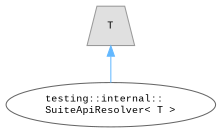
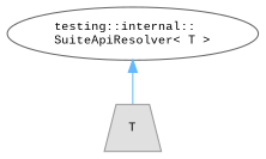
  digraph {
    rankdir=TB
    fontname="Liberation Mono"
    node [fontname="Liberation Mono" fontsize=10 style=filled]
    n1 [color=grey60 fillcolor="#E0E0E0" height=0.2 label=T shape=trapezium width=0.4]
    n2 [color=grey40 fillcolor=white height=0.2 label="testing::internal::\lSuiteApiResolver\< T \>" shape=ellipse width=0.4]
-   n1 -> n2 [color=steelblue1 dir=back fontname="Liberation Mono" fontsize=10 labelfontname=Helvetica labelfontsize=10 style=solid]
+   n2 -> n1 [color=steelblue1 dir=back fontname="Liberation Mono" fontsize=10 labelfontname=Helvetica labelfontsize=10 style=solid]
  }
